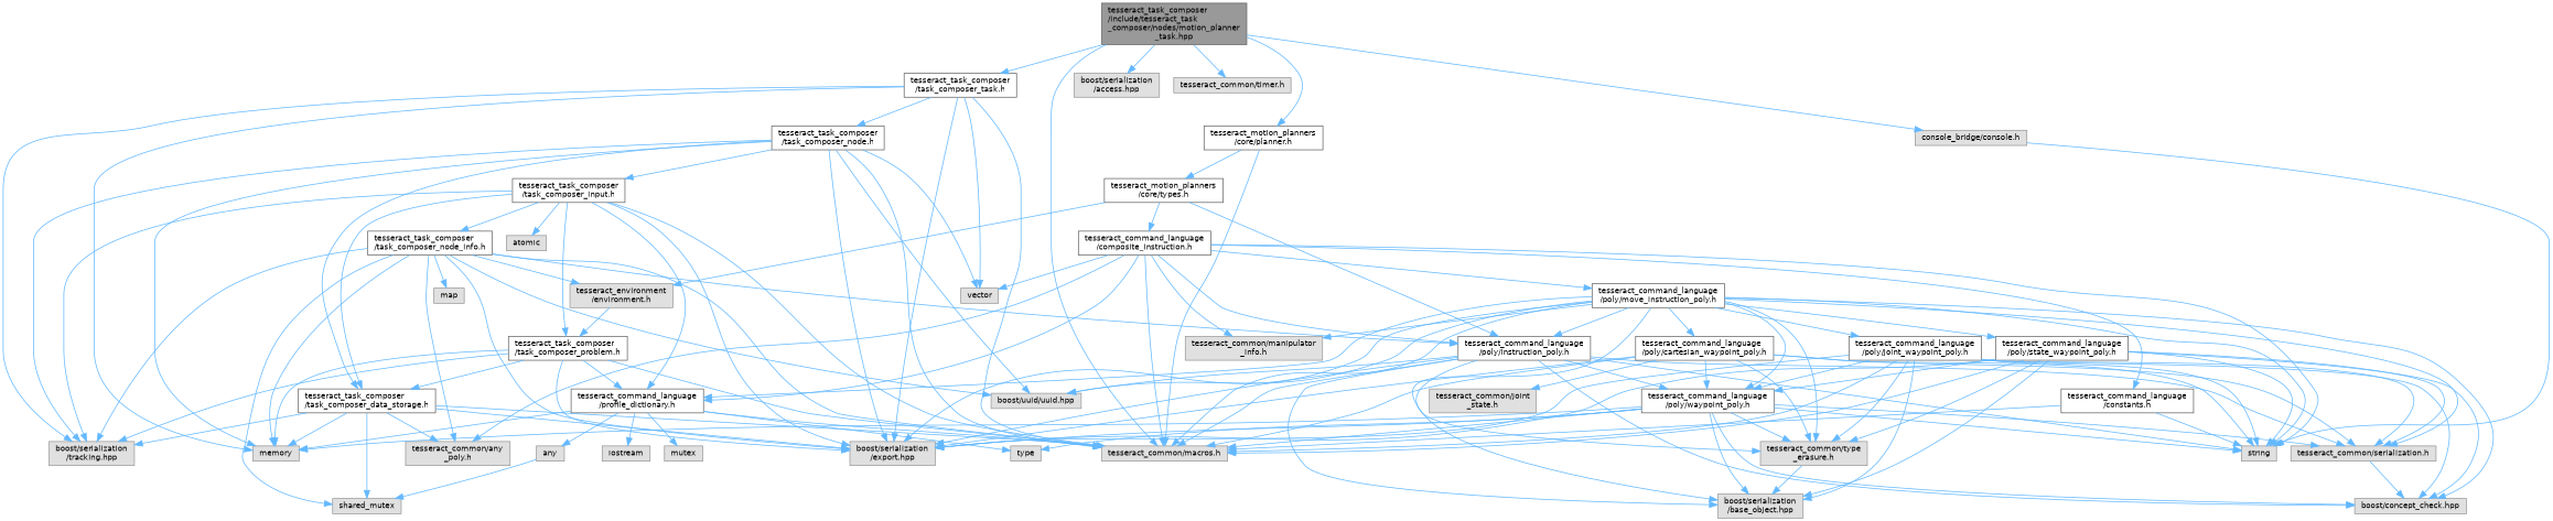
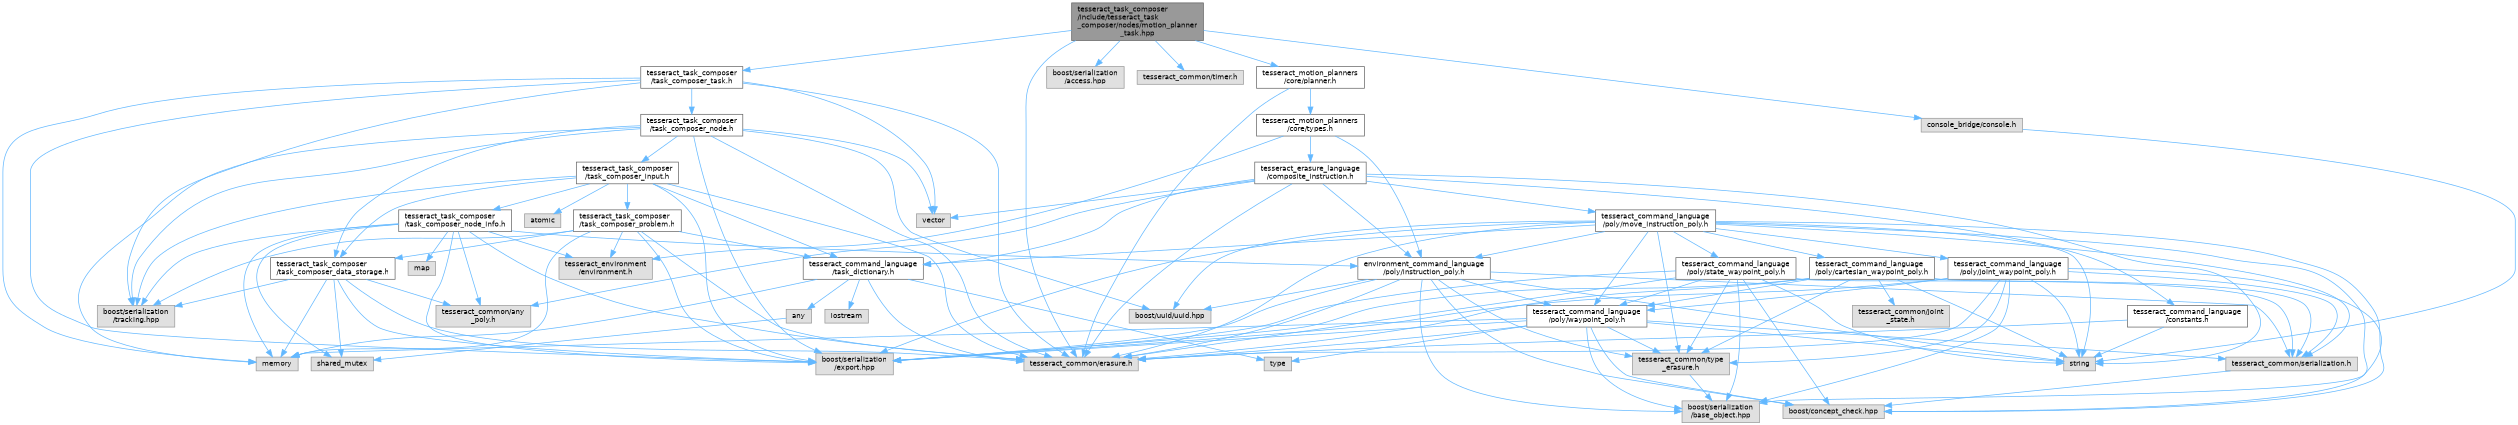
  digraph {
    node [color=grey60 fillcolor="#E0E0E0" fontname=Helvetica fontsize=10 shape=box style=filled]
    edge [color=steelblue1 fontname=Helvetica fontsize=10 labelfontname=Helvetica labelfontsize=10 style=solid]
    n1 [color=gray40 fillcolor=grey60 fontcolor=black height=0.2 label="tesseract_task_composer\l/include/tesseract_task\l_composer/nodes/motion_planner\l_task.hpp" width=0.4]
-   n2 [height=0.2 label="tesseract_common/macros.h" width=0.4]
+   n2 [height=0.2 label="tesseract_common/erasure.h" width=0.4]
    n3 [height=0.2 label="console_bridge/console.h" width=0.4]
    n4 [height=0.2 label="boost/serialization\l/access.hpp" width=0.4]
    n5 [height=0.2 label="tesseract_common/timer.h" width=0.4]
    n6 [color=grey40 fillcolor=white height=0.2 label="tesseract_task_composer\l/task_composer_task.h" width=0.4]
    n7 [color=grey40 fillcolor=white height=0.2 label="tesseract_motion_planners\l/core/planner.h" width=0.4]
    n8 [height=0.2 label=string width=0.4]
    n9 [height=0.2 label=vector width=0.4]
    n10 [height=0.2 label=memory width=0.4]
    n11 [color=grey40 fillcolor=white height=0.2 label="tesseract_task_composer\l/task_composer_node.h" width=0.4]
    n12 [height=0.2 label="boost/serialization\l/export.hpp" width=0.4]
    n13 [height=0.2 label="boost/serialization\l/tracking.hpp" width=0.4]
    n14 [color=grey40 fillcolor=white height=0.2 label="tesseract_motion_planners\l/core/types.h" width=0.4]
    n15 [height=0.2 label="boost/uuid/uuid.hpp" width=0.4]
    n16 [color=grey40 fillcolor=white height=0.2 label="tesseract_task_composer\l/task_composer_input.h" width=0.4]
    n17 [color=grey40 fillcolor=white height=0.2 label="tesseract_task_composer\l/task_composer_data_storage.h" width=0.4]
    n18 [height=0.2 label=atomic width=0.4]
-   n19 [color=grey40 fillcolor=white height=0.2 label="tesseract_command_language\l/profile_dictionary.h" width=0.4]
+   n19 [color=grey40 fillcolor=white height=0.2 label="tesseract_command_language\l/task_dictionary.h" width=0.4]
    n20 [color=grey40 fillcolor=white height=0.2 label="tesseract_task_composer\l/task_composer_node_info.h" width=0.4]
    n21 [color=grey40 fillcolor=white height=0.2 label="tesseract_task_composer\l/task_composer_problem.h" width=0.4]
    n22 [height=0.2 label=shared_mutex width=0.4]
    n23 [height=0.2 label="tesseract_common/any\l_poly.h" width=0.4]
    n24 [height=0.2 label=any width=0.4]
    n25 [height=0.2 label=iostream width=0.4]
    n26 [height=0.2 label=type width=0.4]
-   n27 [height=0.2 label=mutex width=0.4]
    n28 [height=0.2 label=map width=0.4]
    n29 [height=0.2 label="tesseract_environment\l/environment.h" width=0.4]
-   n30 [color=grey40 fillcolor=white height=0.2 label="tesseract_command_language\l/poly/instruction_poly.h" width=0.4]
+   n30 [color=grey40 fillcolor=white height=0.2 label="environment_command_language\l/poly/instruction_poly.h" width=0.4]
    n31 [height=0.2 label="boost/serialization\l/base_object.hpp" width=0.4]
    n32 [height=0.2 label="boost/concept_check.hpp" width=0.4]
    n33 [color=grey40 fillcolor=white height=0.2 label="tesseract_command_language\l/poly/waypoint_poly.h" width=0.4]
    n34 [height=0.2 label="tesseract_common/serialization.h" width=0.4]
    n35 [height=0.2 label="tesseract_common/type\l_erasure.h" width=0.4]
-   n36 [color=grey40 fillcolor=white height=0.2 label="tesseract_command_language\l/composite_instruction.h" width=0.4]
+   n36 [color=grey40 fillcolor=white height=0.2 label="tesseract_erasure_language\l/composite_instruction.h" width=0.4]
    n37 [color=grey40 fillcolor=white height=0.2 label="tesseract_command_language\l/poly/move_instruction_poly.h" width=0.4]
-   n38 [height=0.2 label="tesseract_common/manipulator\l_info.h" width=0.4]
    n39 [color=grey40 fillcolor=white height=0.2 label="tesseract_command_language\l/constants.h" width=0.4]
    n40 [color=grey40 fillcolor=white height=0.2 label="tesseract_command_language\l/poly/cartesian_waypoint_poly.h" width=0.4]
    n41 [color=grey40 fillcolor=white height=0.2 label="tesseract_command_language\l/poly/joint_waypoint_poly.h" width=0.4]
    n42 [color=grey40 fillcolor=white height=0.2 label="tesseract_command_language\l/poly/state_waypoint_poly.h" width=0.4]
    n43 [height=0.2 label="tesseract_common/joint\l_state.h" width=0.4]
    n1 -> n2
    n1 -> n3
    n1 -> n4
    n1 -> n5
    n1 -> n6
    n1 -> n7
    n3 -> n8
    n6 -> n2
    n6 -> n9
    n6 -> n10
    n6 -> n11
    n6 -> n12
    n6 -> n13
    n7 -> n2
    n7 -> n14
    n11 -> n2
    n11 -> n9
    n11 -> n10
    n11 -> n12
    n11 -> n13
    n11 -> n15
    n11 -> n16
    n11 -> n17
    n14 -> n29
    n14 -> n30
    n14 -> n36
    n16 -> n2
    n16 -> n12
    n16 -> n13
    n16 -> n17
    n16 -> n18
    n16 -> n19
    n16 -> n20
    n16 -> n21
    n17 -> n2
    n17 -> n10
    n17 -> n12
    n17 -> n13
    n17 -> n22
    n17 -> n23
    n19 -> n2
    n19 -> n10
    n19 -> n24
    n19 -> n25
    n19 -> n26
-   n19 -> n27
    n20 -> n2
    n20 -> n10
    n20 -> n12
    n20 -> n13
-   n20 -> n15
    n20 -> n22
    n20 -> n23
    n20 -> n28
    n20 -> n29
    n20 -> n30
    n21 -> n2
    n21 -> n10
    n21 -> n12
    n21 -> n13
    n21 -> n17
    n21 -> n19
-   n29 -> n21
+   n21 -> n29
    n24 -> n22
    n30 -> n2
    n30 -> n8
    n30 -> n12
    n30 -> n15
    n30 -> n31
    n30 -> n32
    n30 -> n33
    n30 -> n34
    n30 -> n35
    n33 -> n2
    n33 -> n8
    n33 -> n10
    n33 -> n12
    n33 -> n26
    n33 -> n31
    n33 -> n32
    n33 -> n34
    n33 -> n35
    n34 -> n32
    n35 -> n31
    n36 -> n2
    n36 -> n8
    n36 -> n9
    n36 -> n19
    n36 -> n23
    n36 -> n30
    n36 -> n37
-   n36 -> n38
    n36 -> n39
    n37 -> n2
    n37 -> n8
    n37 -> n12
    n37 -> n15
    n37 -> n19
    n37 -> n30
    n37 -> n31
    n37 -> n32
    n37 -> n33
    n37 -> n34
    n37 -> n35
-   n37 -> n38
    n37 -> n40
    n37 -> n41
    n37 -> n42
    n39 -> n2
    n39 -> n8
    n40 -> n2
    n40 -> n8
    n40 -> n12
    n40 -> n33
    n40 -> n34
    n40 -> n35
    n40 -> n43
    n41 -> n2
    n41 -> n8
    n41 -> n12
    n41 -> n31
    n41 -> n32
    n41 -> n33
    n41 -> n34
    n41 -> n35
    n42 -> n2
    n42 -> n8
    n42 -> n12
    n42 -> n31
    n42 -> n32
    n42 -> n33
    n42 -> n34
    n42 -> n35
  }
